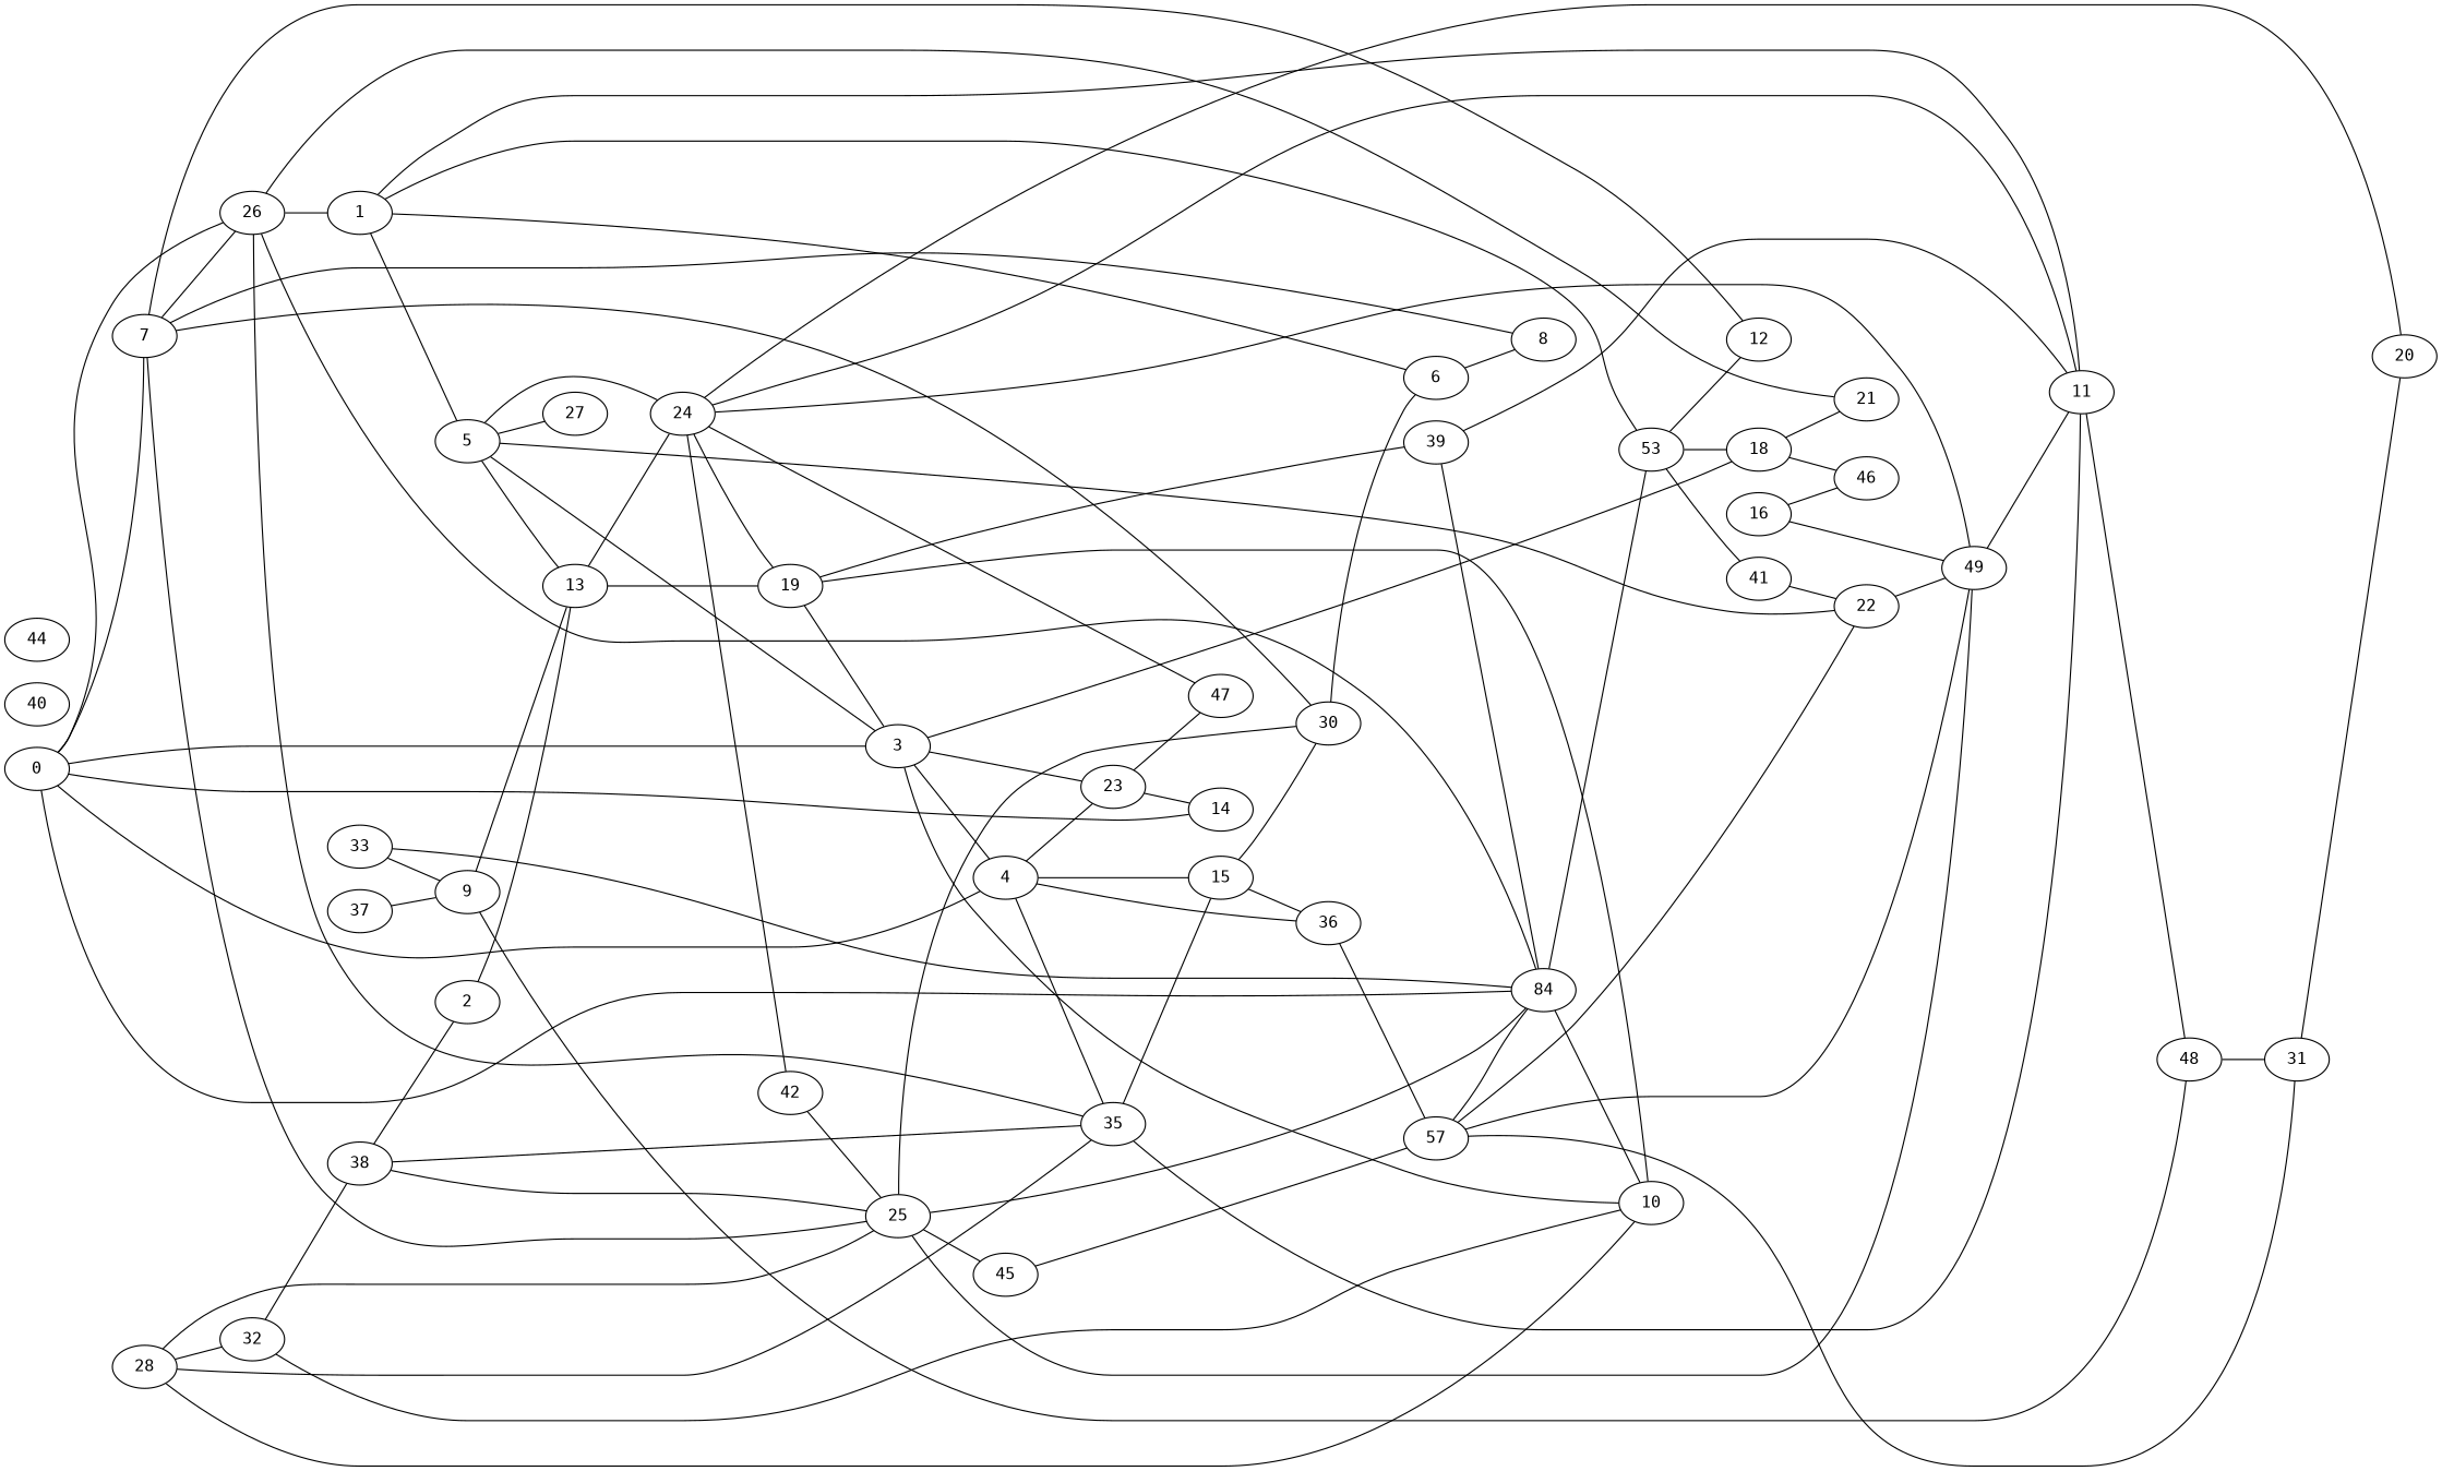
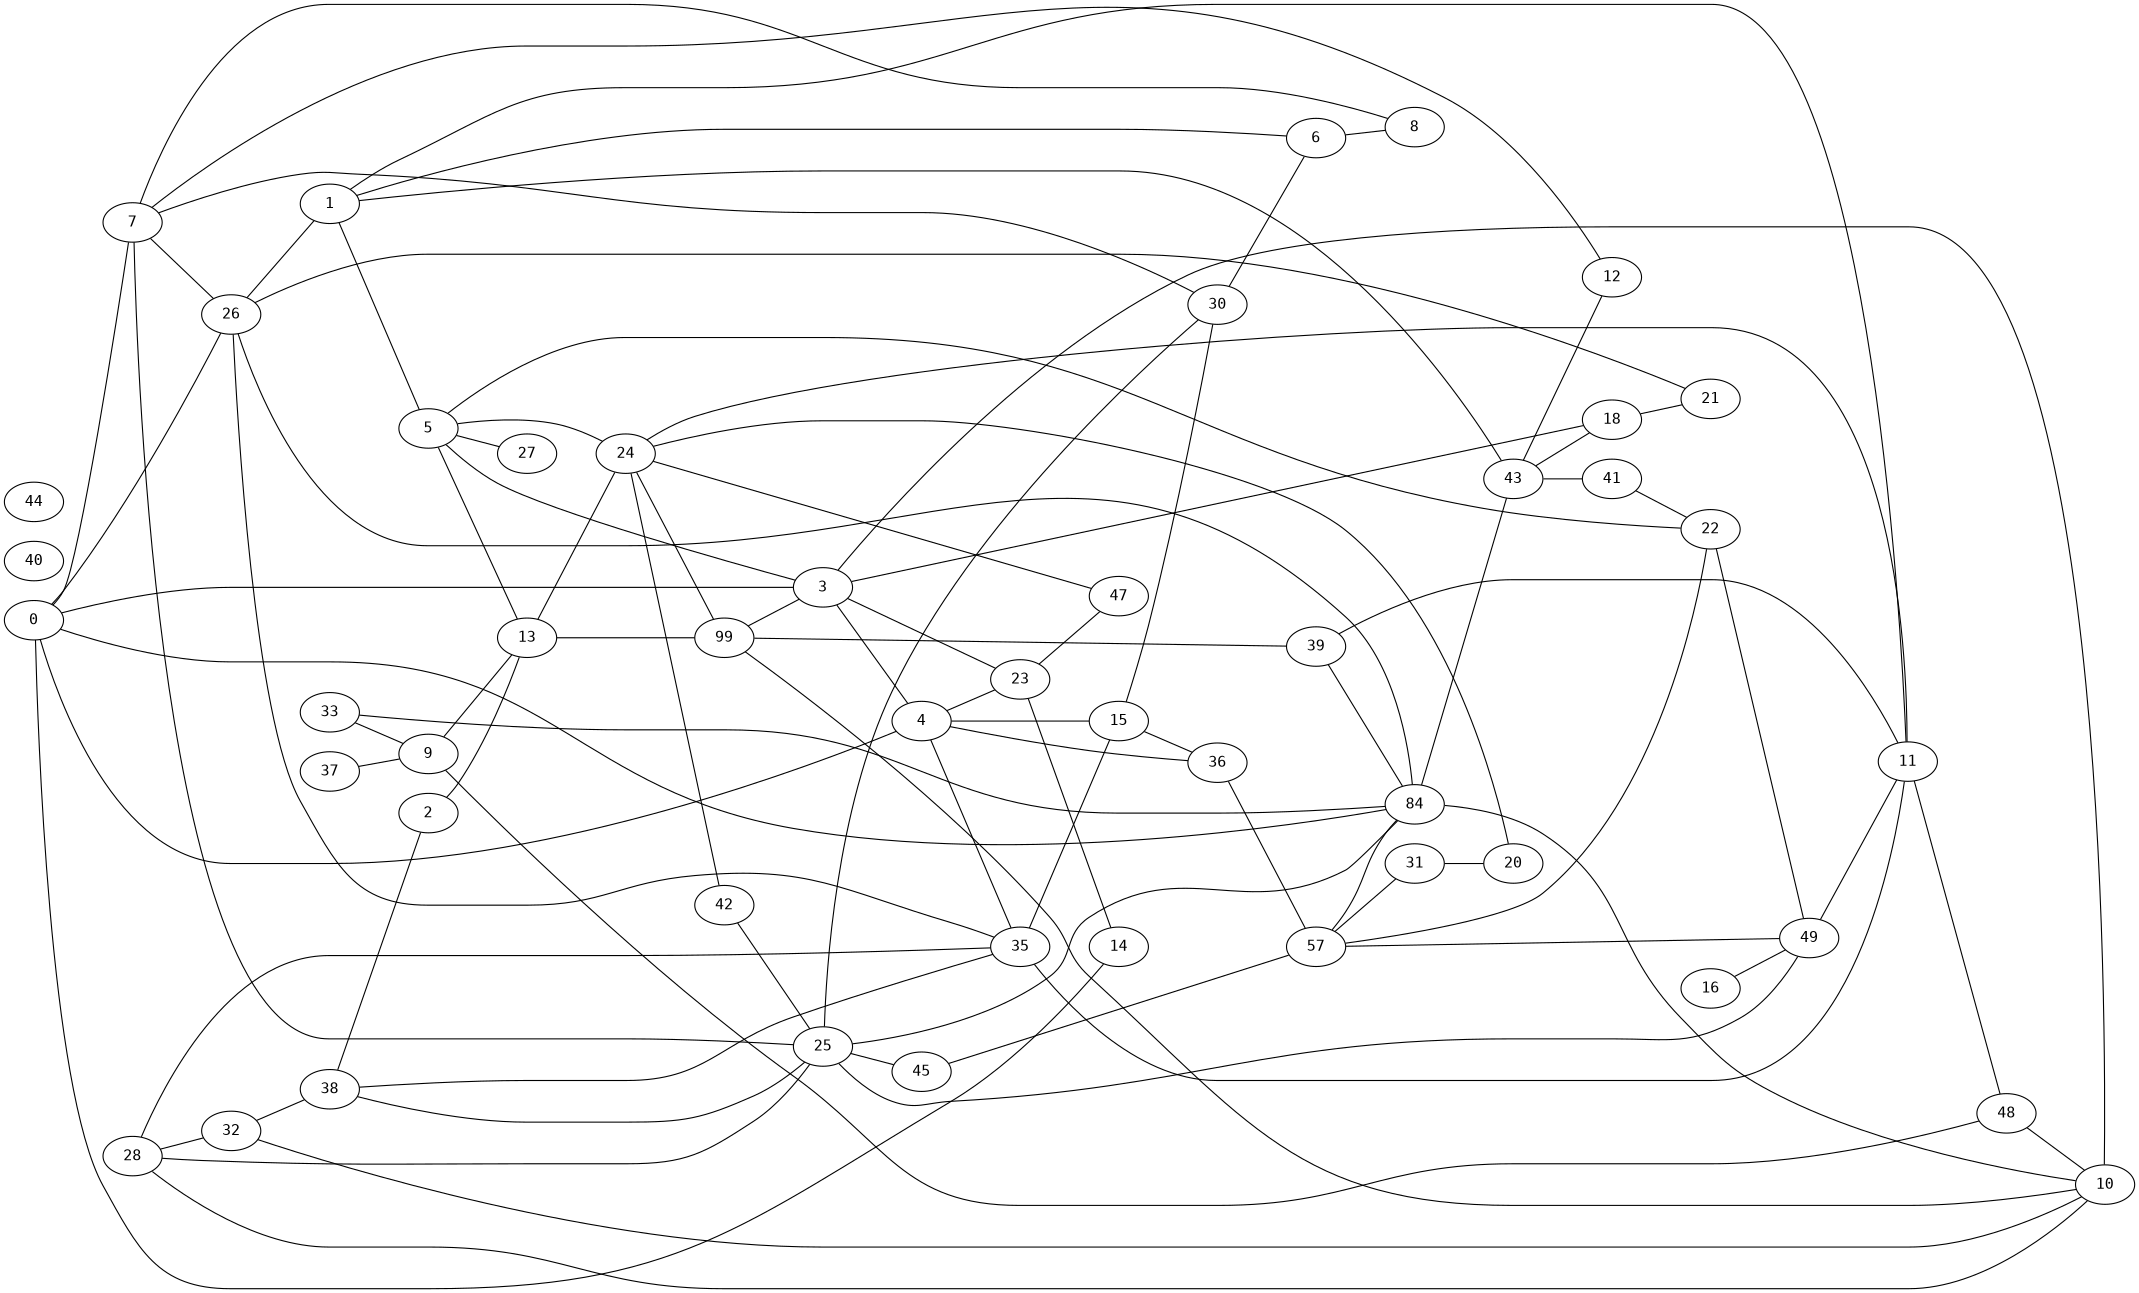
  graph {
    fontname="DejaVu Sans Mono"
    rankdir=LR
    node [fontname="DejaVu Sans Mono"]
    edge [fontname="DejaVu Sans Mono"]
    0
    7
    14
    26
    8
    12
    1
    5
    6
    11
    13
    3
    24
    27
    48
    2
-   19
+   19 [label=99]
    4
    10
    18
    23
    35
    36
-   46
    21
    47
    15
    n28 [label=57]
    20
    42
    9
    31
    30
    39
    16
    49
    n37 [label=84]
-   43 [label=53]
+   43
    22
    25
    45
    28
    32
    38
    33
    41
    37
    40
    44
    0 -- 7
    0 -- 14
    0 -- 26
    7 -- 26
    7 -- 8
    7 -- 12
    26 -- 1
    1 -- 5
    1 -- 6
    1 -- 11
    5 -- 13
    5 -- 3
    5 -- 24
    5 -- 27
    6 -- 8
    11 -- 24
    11 -- 48
    13 -- 24
    13 -- 19
    3 -- 0
    3 -- 4
    3 -- 10
    3 -- 18
    3 -- 23
    24 -- 19
    24 -- 20
    24 -- 42
-   48 -- 31
+   48 -- 10
    2 -- 13
    19 -- 3
    19 -- 39
    4 -- 0
    4 -- 23
    4 -- 35
    4 -- 36
    10 -- 19
-   18 -- 46
    18 -- 21
    23 -- 14
    23 -- 47
    35 -- 26
    35 -- 11
    35 -- 15
    36 -- n28
    21 -- 26
    47 -- 24
    15 -- 4
    15 -- 36
    15 -- 30
    n28 -- 31
    n28 -- n37
    42 -- 25
    9 -- 13
    9 -- 48
    31 -- 20
    30 -- 7
    30 -- 6
    39 -- 11
    39 -- n37
-   16 -- 46
    16 -- 49
    49 -- 11
-   49 -- 24
    49 -- n28
    n37 -- 0
    n37 -- 26
    n37 -- 10
    n37 -- 43
    43 -- 12
    43 -- 1
    43 -- 18
    43 -- 41
    22 -- 5
    22 -- n28
    22 -- 49
    25 -- 7
    25 -- 30
    25 -- 49
    25 -- n37
    25 -- 45
    45 -- n28
    28 -- 10
    28 -- 35
    28 -- 25
    28 -- 32
    32 -- 10
    32 -- 38
    38 -- 2
    38 -- 35
    38 -- 25
    33 -- 9
    33 -- n37
    41 -- 22
    37 -- 9
  }
